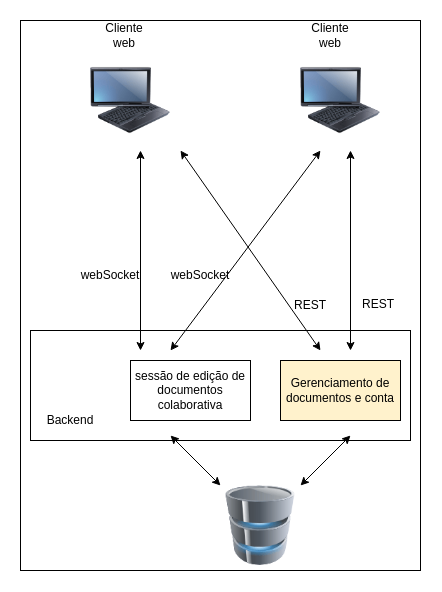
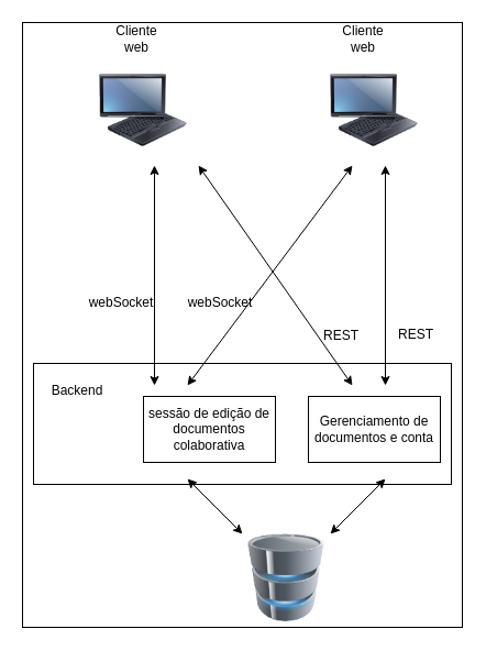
  <mxCell id="0" />
  <mxCell id="1" parent="0" />
  <mxCell id="2" value="" style="rounded=0;whiteSpace=wrap;html=1;" vertex="1" parent="1"><mxGeometry x="20" y="20" width="400" height="550" as="geometry" /></mxCell>
  <mxCell id="3" value="" style="rounded=0;whiteSpace=wrap;html=1;" vertex="1" parent="1"><mxGeometry x="30" y="330" width="380" height="110" as="geometry" /></mxCell>
  <mxCell id="4" value="" style="image;html=1;image=img/lib/clip_art/computers/Database_128x128.png" vertex="1" parent="1"><mxGeometry x="220" y="485" width="80" height="80" as="geometry" /></mxCell>
  <mxCell id="5" value="" style="image;html=1;image=img/lib/clip_art/computers/Fujitsu_Tablet_128x128.png" vertex="1" parent="1"><mxGeometry x="300" y="60" width="80" height="80" as="geometry" /></mxCell>
  <mxCell id="6" value="" style="image;html=1;image=img/lib/clip_art/computers/Fujitsu_Tablet_128x128.png" vertex="1" parent="1"><mxGeometry x="90" y="60" width="80" height="80" as="geometry" /></mxCell>
  <mxCell id="7" value="" style="endArrow=classic;startArrow=classic;html=1;rounded=0;" edge="1" parent="1"><mxGeometry width="50" height="50" relative="1" as="geometry"><mxPoint x="350" y="350" as="sourcePoint" /><mxPoint x="350" y="150" as="targetPoint" /></mxGeometry></mxCell>
  <mxCell id="8" value="" style="endArrow=classic;startArrow=classic;html=1;rounded=0;" edge="1" parent="1"><mxGeometry width="50" height="50" relative="1" as="geometry"><mxPoint x="320" y="350" as="sourcePoint" /><mxPoint x="180" y="150" as="targetPoint" /></mxGeometry></mxCell>
- <mxCell id="9" value="&lt;div&gt;Gerenciamento de&lt;/div&gt;&lt;div&gt;documentos e conta&lt;/div&gt;" style="rounded=0;whiteSpace=wrap;html=1;fillColor=#fff2cc;" vertex="1" parent="1"><mxGeometry x="280" y="360" width="120" height="60" as="geometry" /></mxCell>
+ <mxCell id="9" value="&lt;div&gt;Gerenciamento de&lt;/div&gt;&lt;div&gt;documentos e conta&lt;/div&gt;" style="rounded=0;whiteSpace=wrap;html=1;" vertex="1" parent="1"><mxGeometry x="280" y="360" width="120" height="60" as="geometry" /></mxCell>
  <mxCell id="10" value="sessão de edição de documentos colaborativa" style="rounded=0;whiteSpace=wrap;html=1;" vertex="1" parent="1"><mxGeometry x="130" y="360" width="120" height="60" as="geometry" /></mxCell>
  <mxCell id="11" value="REST" style="text;html=1;strokeColor=none;fillColor=none;align=center;verticalAlign=middle;whiteSpace=wrap;rounded=0;" vertex="1" parent="1"><mxGeometry x="280" y="290" width="60" height="30" as="geometry" /></mxCell>
  <mxCell id="12" value="REST" style="text;whiteSpace=wrap;html=1;" vertex="1" parent="1"><mxGeometry x="360" y="290" width="60" height="40" as="geometry" /></mxCell>
  <mxCell id="13" value="Cliente web" style="text;html=1;strokeColor=none;fillColor=none;align=center;verticalAlign=middle;whiteSpace=wrap;rounded=0;" vertex="1" parent="1"><mxGeometry x="94" y="20" width="60" height="30" as="geometry" /></mxCell>
  <mxCell id="14" value="Cliente web" style="text;html=1;strokeColor=none;fillColor=none;align=center;verticalAlign=middle;whiteSpace=wrap;rounded=0;" vertex="1" parent="1"><mxGeometry x="300" y="20" width="60" height="30" as="geometry" /></mxCell>
  <mxCell id="15" value="" style="endArrow=classic;startArrow=classic;html=1;rounded=0;" edge="1" parent="1"><mxGeometry width="50" height="50" relative="1" as="geometry"><mxPoint x="140" y="350" as="sourcePoint" /><mxPoint x="140" y="150" as="targetPoint" /></mxGeometry></mxCell>
  <mxCell id="16" value="" style="endArrow=classic;startArrow=classic;html=1;rounded=0;" edge="1" parent="1"><mxGeometry width="50" height="50" relative="1" as="geometry"><mxPoint x="170" y="350" as="sourcePoint" /><mxPoint x="320" y="150" as="targetPoint" /></mxGeometry></mxCell>
  <mxCell id="17" value="webSocket" style="text;html=1;strokeColor=none;fillColor=none;align=center;verticalAlign=middle;whiteSpace=wrap;rounded=0;" vertex="1" parent="1"><mxGeometry x="80" y="260" width="60" height="30" as="geometry" /></mxCell>
  <mxCell id="18" value="webSocket" style="text;html=1;strokeColor=none;fillColor=none;align=center;verticalAlign=middle;whiteSpace=wrap;rounded=0;" vertex="1" parent="1"><mxGeometry x="170" y="260" width="60" height="30" as="geometry" /></mxCell>
  <mxCell id="19" value="" style="endArrow=classic;startArrow=classic;html=1;rounded=0;" edge="1" parent="1"><mxGeometry width="50" height="50" relative="1" as="geometry"><mxPoint x="300" y="485" as="sourcePoint" /><mxPoint x="350" y="435" as="targetPoint" /></mxGeometry></mxCell>
  <mxCell id="20" value="" style="endArrow=classic;startArrow=classic;html=1;rounded=0;" edge="1" parent="1"><mxGeometry width="50" height="50" relative="1" as="geometry"><mxPoint x="170" y="435" as="sourcePoint" /><mxPoint x="220" y="485" as="targetPoint" /></mxGeometry></mxCell>
- <mxCell id="21" value="Backend" style="text;html=1;strokeColor=none;fillColor=none;align=center;verticalAlign=middle;whiteSpace=wrap;rounded=0;" vertex="1" parent="1"><mxGeometry x="40" y="405" width="60" height="30" as="geometry" /></mxCell>
+ <mxCell id="21" value="Backend" style="text;html=1;strokeColor=none;fillColor=none;align=center;verticalAlign=middle;whiteSpace=wrap;rounded=0;" vertex="1" parent="1"><mxGeometry x="40" y="340" width="60" height="30" as="geometry" /></mxCell>
